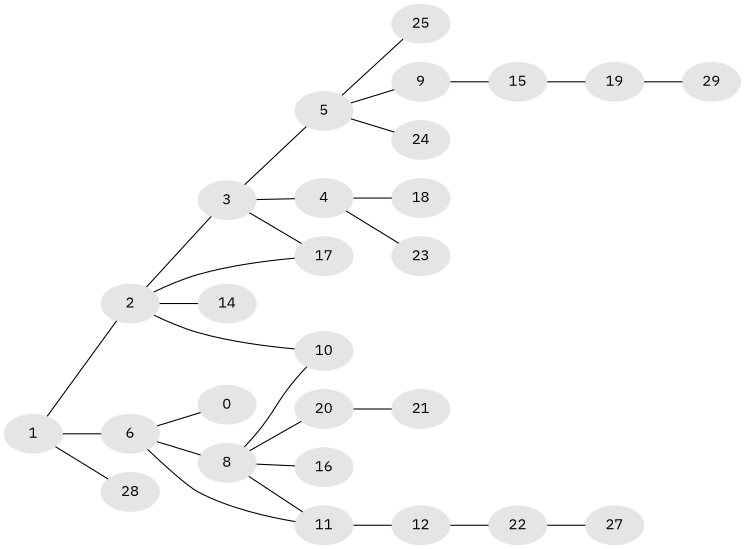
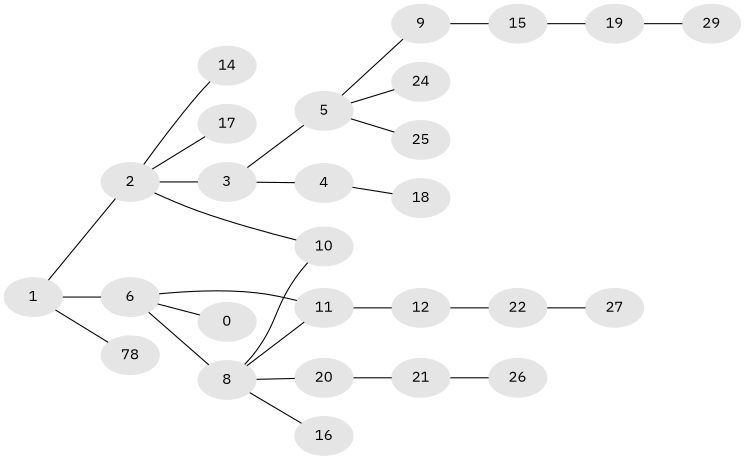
  graph {
    fontname="IBM Plex Sans"
    rankdir=LR
    node [color=gray90 fontname="IBM Plex Sans" style=filled]
    edge [fontname="IBM Plex Sans" weight=1.0]
    1
    2
    6
-   28
+   28 [label=78]
    3
    10
    14
    17
    4
    5
    n11 [label=0]
    8
    11
    18
-   23
    9
    24
    25
    15
    16
    20
    12
    21
    19
    22
    27
    29
+   26
    1 -- 2
    1 -- 6
    1 -- 28
    2 -- 3
    2 -- 10
    2 -- 14
    2 -- 17
    6 -- n11
    6 -- 8
    6 -- 11
-   3 -- 17
    3 -- 4
    3 -- 5
    4 -- 18
-   4 -- 23
    5 -- 9
    5 -- 24
    5 -- 25
    8 -- 10
    8 -- 11
    8 -- 16
    8 -- 20
    11 -- 12
    9 -- 15
    15 -- 19
    20 -- 21
    12 -- 22
+   21 -- 26
    19 -- 29
    22 -- 27 [weight=2.0]
  }
